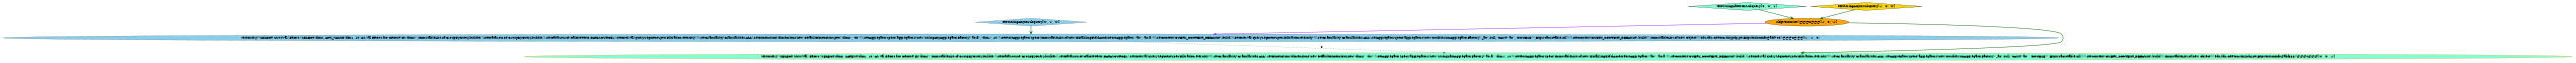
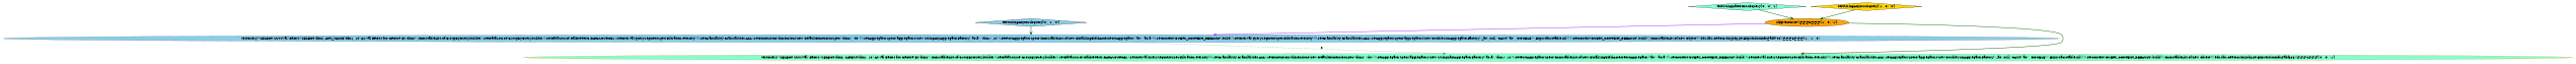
  digraph {
    node [color=black fillcolor=aquamarine shape=ellipse style=filled]
    edge [arrowhead=vee color=darkgreen style=bold]
    n1 [fillcolor=orange label="skipVectorize()@@@3@@@['1', '0', '1']"]
    n2 [color=darkorange label="testQuery(\"SELECT SUM(val) FROM (SELECT dim2, LATEST(dim1, 10) AS val FROM foo GROUP BY dim2)\",ImmutableList.of(GroupByQuery.builder().setDataSource(GroupByQuery.builder().setDataSource(CalciteTests.DATASOURCE1).setInterval(querySegmentSpec(Filtration.eternity())).setGranularity(Granularities.ALL).setDimensions(dimensions(new DefaultDimensionSpec(\"dim2\",\"d0\"))).setAggregatorSpecs(aggregators(new StringLastAggregatorFactory(\"a0:a\",\"dim1\",10))).setPostAggregatorSpecs(ImmutableList.of(new FinalizingFieldAccessPostAggregator(\"a0\",\"a0:a\"))).setContext(QUERY_CONTEXT_DEFAULT).build()).setInterval(querySegmentSpec(Filtration.eternity())).setGranularity(Granularities.ALL).setAggregatorSpecs(aggregators(new DoubleSumAggregatorFactory(\"_a0\",null,\"CAST(\"a0\", 'DOUBLE')\",ExprMacroTable.nil()))).setContext(QUERY_CONTEXT_DEFAULT).build()),ImmutableList.of(new Object((((edu.fdu.CPPDG.tinypdg.pe.ExpressionInfo@abf833))@@@4@@@['0', '0', '1']"]
    n3 [color=gray40 fillcolor=skyblue label="testQuery(\"SELECT SUM(val) FROM (SELECT dim2, ANY_VALUE(dim1, 10) AS val FROM foo GROUP BY dim2)\",ImmutableList.of(GroupByQuery.builder().setDataSource(GroupByQuery.builder().setDataSource(CalciteTests.DATASOURCE1).setInterval(querySegmentSpec(Filtration.eternity())).setGranularity(Granularities.ALL).setDimensions(dimensions(new DefaultDimensionSpec(\"dim2\",\"d0\"))).setAggregatorSpecs(aggregators(new StringAnyAggregatorFactory(\"a0:a\",\"dim1\",10))).setPostAggregatorSpecs(ImmutableList.of(new FinalizingFieldAccessPostAggregator(\"a0\",\"a0:a\"))).setContext(QUERY_CONTEXT_DEFAULT).build()).setInterval(querySegmentSpec(Filtration.eternity())).setGranularity(Granularities.ALL).setAggregatorSpecs(aggregators(new DoubleSumAggregatorFactory(\"_a0\",null,\"CAST(\"a0\", 'DOUBLE')\",ExprMacroTable.nil()))).setContext(QUERY_CONTEXT_DEFAULT).build()),ImmutableList.of(new Object((((edu.fdu.CPPDG.tinypdg.pe.ExpressionInfo@abf7c4))@@@3@@@['1', '1', '0']"]
    n4 [label="testStringLatestInSubquery['0', '0', '1']" shape=diamond]
-   n5 [color=gray40 fillcolor=skyblue label="testStringAnyInSubquery['0', '1', '0']" shape=diamond]
+   n5 [fillcolor=skyblue label="testStringAnyInSubquery['0', '1', '0']" shape=diamond]
    n6 [fillcolor=gold label="testStringAnyInSubquery['1', '0', '0']" shape=diamond]
    n1 -> n2
    n1 -> n3 [arrowhead=normal color=purple]
    n3 -> n2 [color=teal label=0 style=dashed]
    n4 -> n1
    n5 -> n3
    n6 -> n1 [arrowhead=normal]
  }
